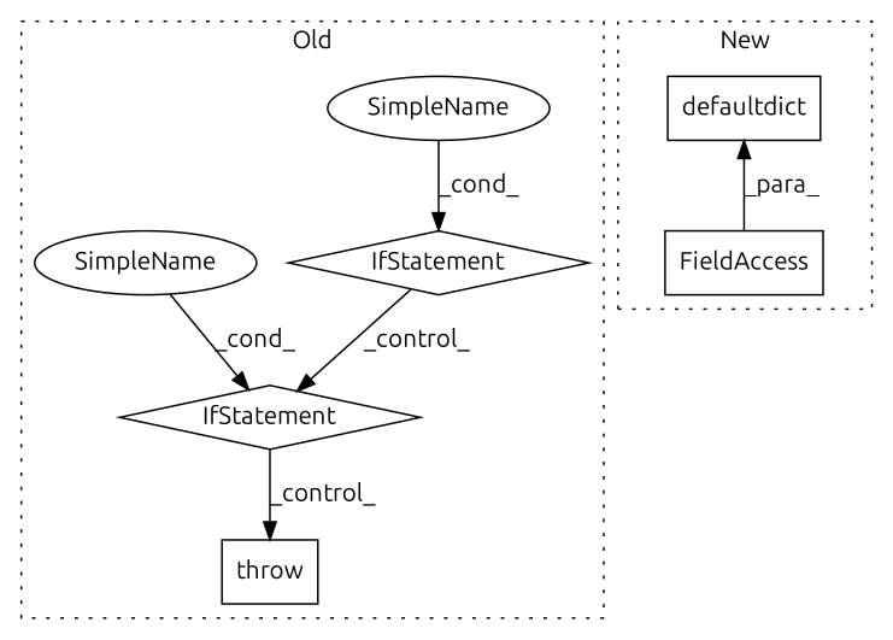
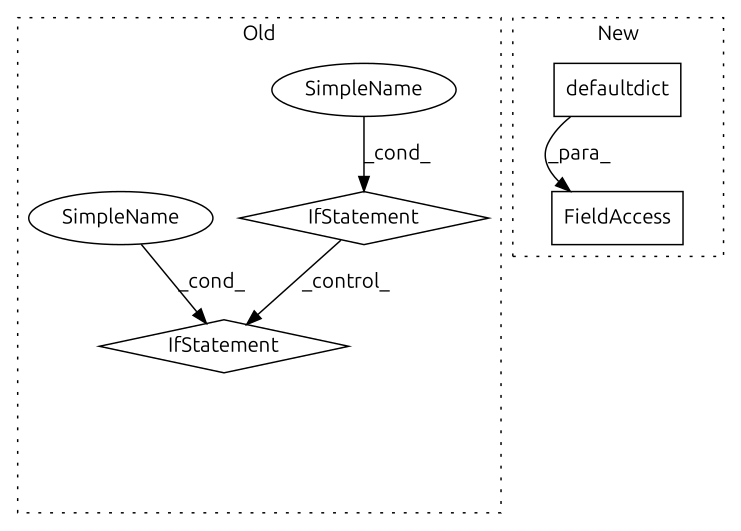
  digraph {
    fontname=Ubuntu
    node [a=25 fontname=Ubuntu shape=box]
    edge [fontname=Ubuntu]
-   n1 [a=53 l=6 label=throw s=6497]
    n2 [l="4,2" label=IfStatement s="5604,5621" shape=diamond]
    n3 [a=42 label=SimpleName shape=ellipse]
    n4 [l="4,2" label=IfStatement s="5779,5796" shape=diamond]
    n5 [a=42 label=SimpleName shape=ellipse]
    n6 [a=32 l="12,1" label=defaultdict s="5451,5467"]
    n7 [a=22 l=4 label=FieldAccess s=5463]
    subgraph cluster_1 {
      label=Old
      style=dotted
-     n1
      n2
      n3
      n4
      n5
    }
    subgraph cluster_2 {
      label=New
      style=dotted
      n6
      n7
    }
    n2 -> n4 [label=_control_]
    n3 -> n2 [label=_cond_]
-   n4 -> n1 [label=_control_]
    n5 -> n4 [label=_cond_]
-   n7 -> n6 [label=_para_]
+   n6 -> n7 [label=_para_]
  }
